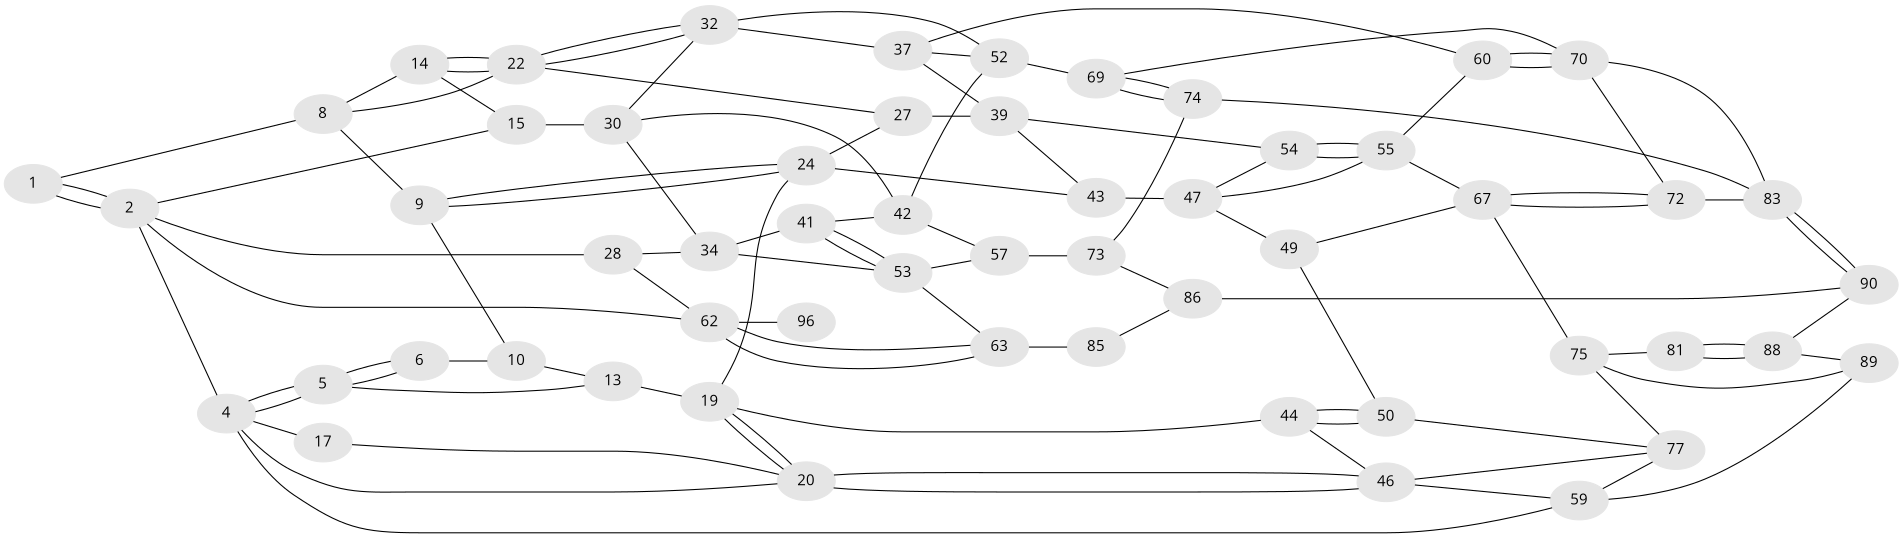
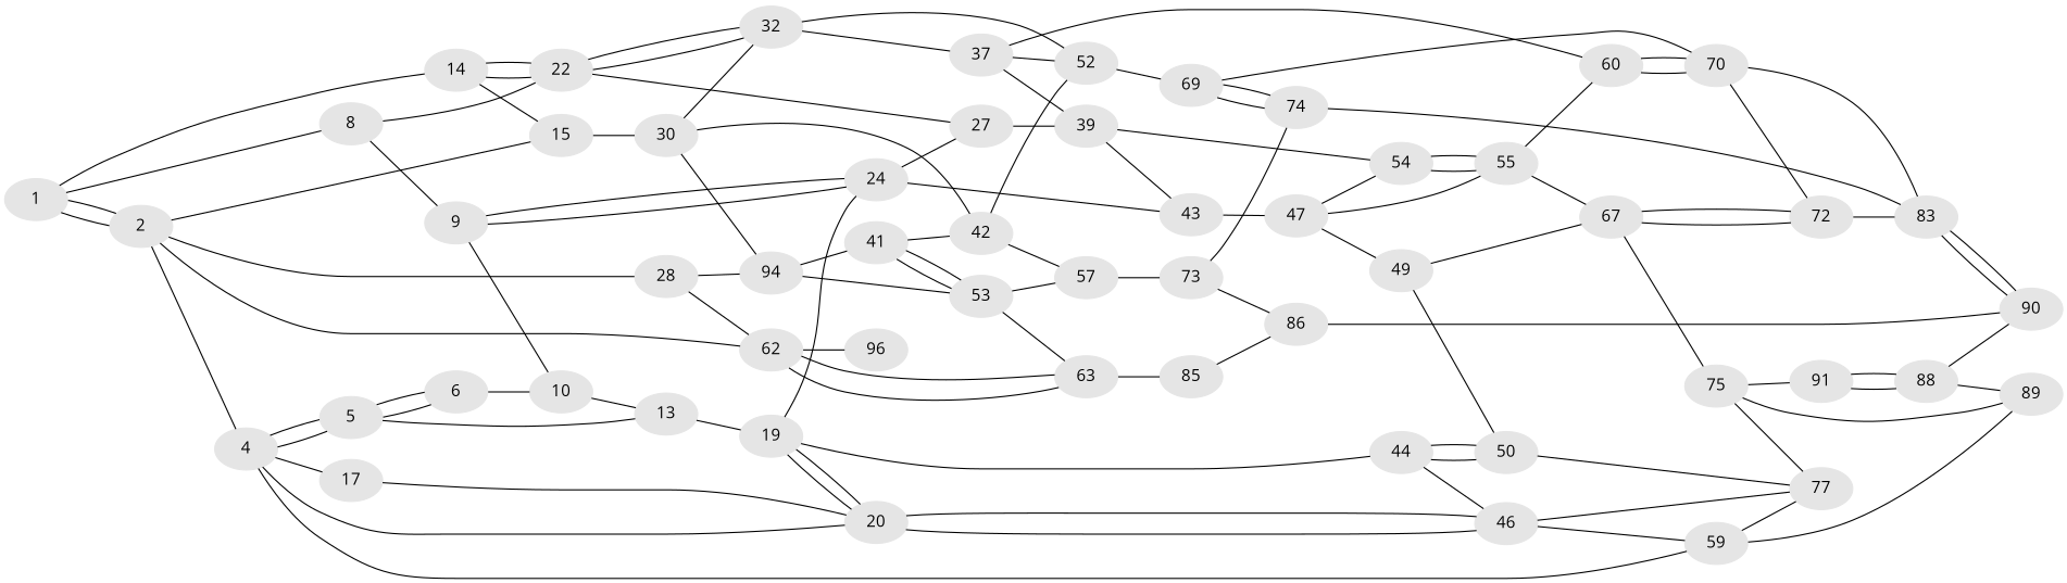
  graph {
    fontname="Open Sans"
    rankdir=LR
    node [color=gray90 fontname="Open Sans" style=filled]
    edge [fontname="Open Sans"]
    1 [super="+7"]
    2 [super="+3"]
    8
    14
    4 [super="+16"]
    15 [super="+29"]
    28 [super="+33"]
    62 [super="+79"]
    9
    22 [super="+23"]
    5 [super="+12"]
    17
    20 [super="+21"]
    59 [super="+94"]
    30 [super="+31"]
-   34 [super="+35"]
+   34 [super="+35" label=94]
    63 [super="+64"]
    96
    6
    13 [super="+18"]
    46 [super="+58"]
    77 [super="+78"]
    89 [super="+93"]
    10 [super="+11"]
    19 [super="+26"]
    24 [super="+25"]
    27
    32 [super="+36"]
    43
    44 [super="+45"]
    42 [super="+51"]
    50 [super="+65"]
    39 [super="+40"]
    37 [super="+38"]
    52 [super="+66"]
    47 [super="+48"]
    54
    41
    53 [super="+56"]
    57
    60
    69
    70 [super="+71"]
    55 [super="+61"]
    73 [super="+87"]
    49
    67 [super="+68"]
    72 [super="+80"]
    75 [super="+76"]
    74 [super="+82"]
    85 [super="+92"]
    86
    83 [super="+84"]
-   81
+   81 [label=91]
    90 [super="+95"]
    88 [super="+91"]
    1 -- 2
    1 -- 2
    1 -- 8
-   8 -- 14
+   1 -- 14
    2 -- 4
    2 -- 15
    2 -- 28
    2 -- 62
    8 -- 9
    8 -- 22
    14 -- 15
    14 -- 22
    14 -- 22
    4 -- 5
    4 -- 5
    4 -- 17
    4 -- 20
    4 -- 59
    15 -- 30
    28 -- 62
    28 -- 34
    62 -- 63
    62 -- 63
    62 -- 96
    9 -- 10
    9 -- 24
    9 -- 24
    22 -- 27
    22 -- 32
    22 -- 32
    5 -- 6
    5 -- 6
    5 -- 13
    17 -- 20
    20 -- 46
    20 -- 46
    59 -- 77
    59 -- 89
    30 -- 34
    30 -- 32
    30 -- 42
    34 -- 41
    34 -- 53
    63 -- 85 [weight=2]
    6 -- 10
    13 -- 19
    46 -- 59
    46 -- 77
    10 -- 13 [weight=2]
    19 -- 20
    19 -- 20
    19 -- 24
    19 -- 44
    24 -- 27
    24 -- 43
    27 -- 39
    32 -- 37
    32 -- 52
    43 -- 47
    44 -- 46
    44 -- 50 [weight=2]
    44 -- 50
    42 -- 52
    42 -- 57
    50 -- 77
    39 -- 43
    39 -- 54
    37 -- 39
    37 -- 52
    37 -- 60
    52 -- 69
    47 -- 54
    47 -- 55
    47 -- 49
    54 -- 55
    54 -- 55
    41 -- 42
    41 -- 53
    41 -- 53
    53 -- 63
    53 -- 57
    57 -- 73
    60 -- 70
    60 -- 70
    69 -- 70
    69 -- 74
    69 -- 74
    70 -- 72
    70 -- 83
    55 -- 60
    55 -- 67
    73 -- 74 [weight=2]
    73 -- 86
    49 -- 50
    49 -- 67
    67 -- 72
    67 -- 72
    67 -- 75
    72 -- 83
    75 -- 77
    75 -- 89
    75 -- 81
    74 -- 83
    85 -- 86
    86 -- 90
    83 -- 90
    83 -- 90
    81 -- 88
    81 -- 88
    88 -- 89 [weight=2]
    88 -- 90
  }
